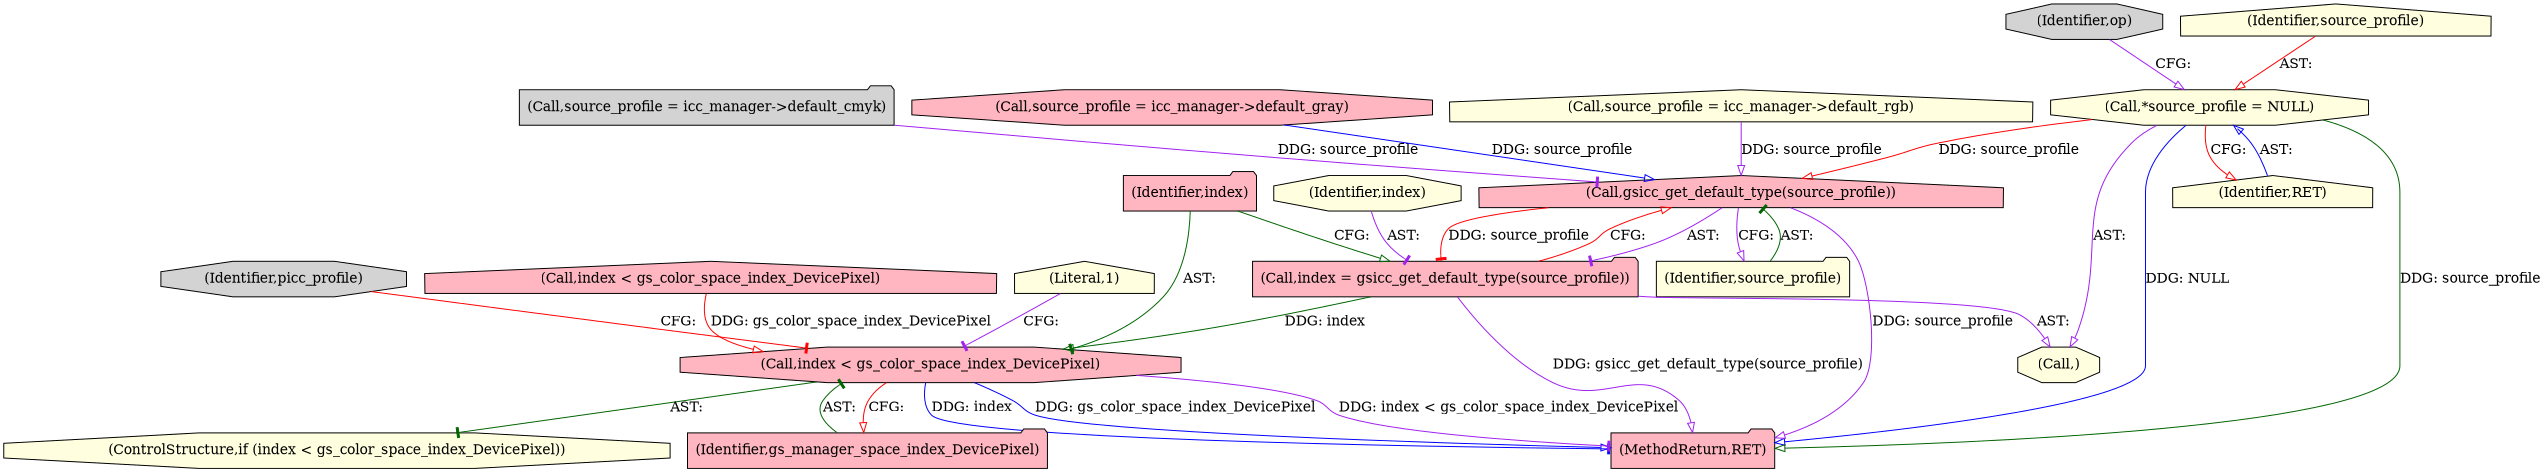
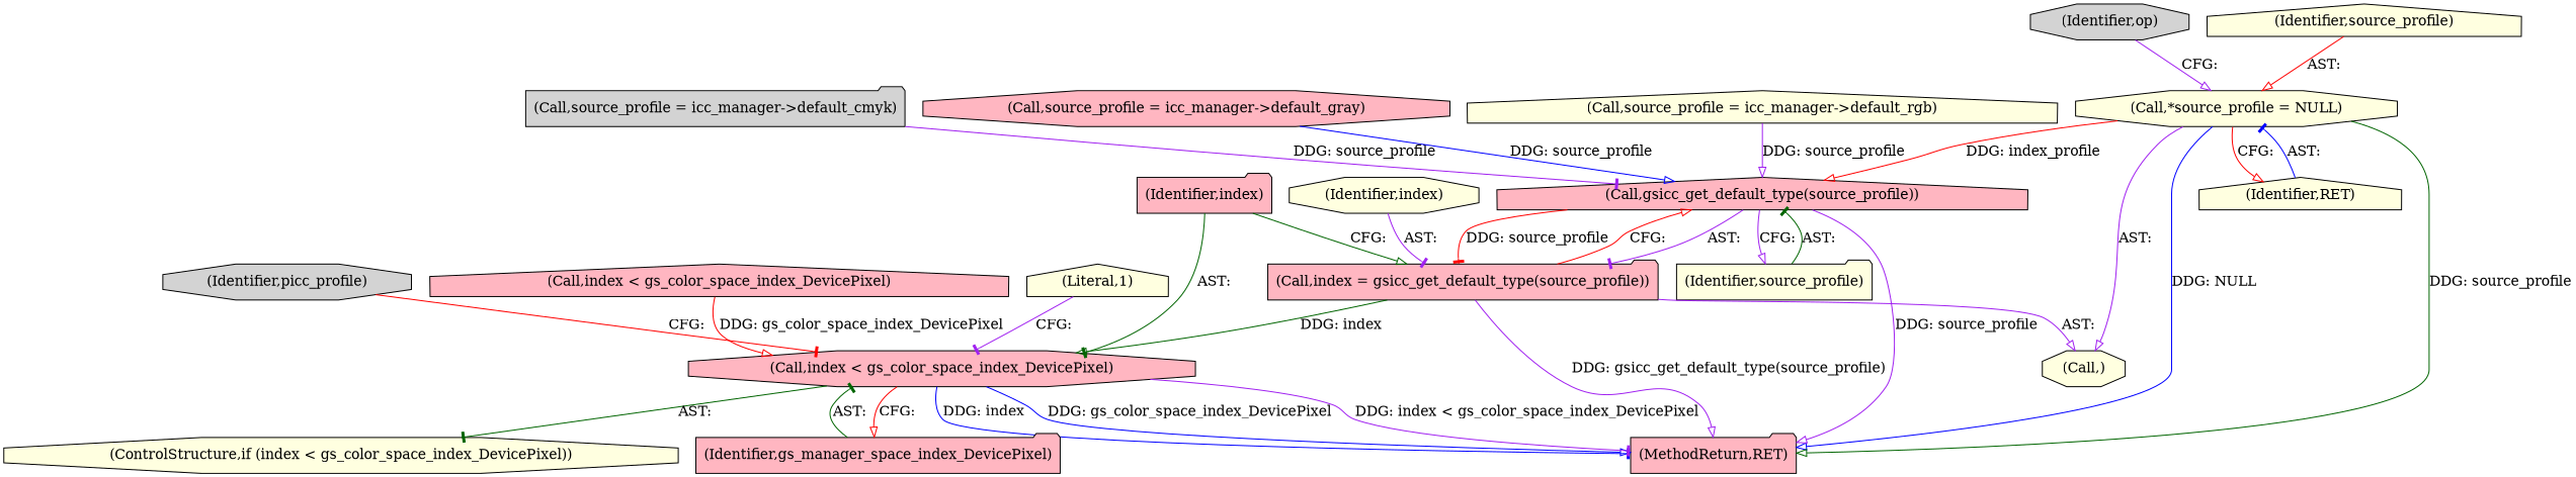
  digraph {
    node [fillcolor=lightyellow shape=octagon style=filled]
    edge [arrowhead=onormal color=purple]
    n1 [label="(Call,*source_profile = NULL)"]
    n2 [fillcolor=lightpink label="(Call,gsicc_get_default_type(source_profile))" shape=house]
    n3 [label="(Identifier,RET)" shape=house]
    n4 [label="(Call,)"]
    n5 [fillcolor=lightpink label="(MethodReturn,RET)" shape=folder]
    n6 [fillcolor=lightpink label="(Call,index = gsicc_get_default_type(source_profile))" shape=folder]
    n7 [label="(Identifier,source_profile)" shape=folder]
    n8 [fillcolor=lightpink label="(Call,index < gs_color_space_index_DevicePixel)"]
    n9 [label="(ControlStructure,if (index < gs_color_space_index_DevicePixel))"]
    n10 [fillcolor=lightpink label="(Identifier,gs_manager_space_index_DevicePixel)" shape=folder]
    n11 [label="(Literal,1)" shape=house]
    n12 [fillcolor=lightgrey label="(Identifier,op)"]
    n13 [label="(Call,source_profile = icc_manager->default_rgb)" shape=house]
    n14 [label="(Identifier,source_profile)" shape=house]
    n15 [fillcolor=lightgrey label="(Call,source_profile = icc_manager->default_cmyk)" shape=folder]
    n16 [fillcolor=lightpink label="(Identifier,index)" shape=folder]
    n17 [fillcolor=lightgrey label="(Identifier,picc_profile)"]
    n18 [fillcolor=lightpink label="(Call,index < gs_color_space_index_DevicePixel)" shape=house]
    n19 [fillcolor=lightpink label="(Call,source_profile = icc_manager->default_gray)"]
    n20 [label="(Identifier,index)"]
-   n1 -> n2 [color=red label="DDG: source_profile"]
+   n1 -> n2 [color=red label="DDG: index_profile"]
    n1 -> n3 [color=red label="CFG: "]
    n1 -> n4 [label="AST: "]
    n1 -> n5 [color=blue label="DDG: NULL"]
    n1 -> n5 [color=darkgreen label="DDG: source_profile"]
    n2 -> n5 [label="DDG: source_profile"]
    n2 -> n6 [arrowhead=tee label="AST: "]
    n2 -> n6 [arrowhead=tee color=red label="DDG: source_profile"]
    n2 -> n7 [label="CFG: "]
-   n3 -> n1 [color=blue label="AST: "]
+   n3 -> n1 [arrowhead=tee color=blue label="AST: "]
    n6 -> n2 [color=red label="CFG: "]
    n6 -> n4 [label="AST: "]
    n6 -> n5 [label="DDG: gsicc_get_default_type(source_profile)"]
    n6 -> n8 [color=darkgreen label="DDG: index"]
    n7 -> n2 [arrowhead=tee color=darkgreen label="AST: "]
    n8 -> n5 [arrowhead=tee color=blue label="DDG: index"]
    n8 -> n5 [color=blue label="DDG: gs_color_space_index_DevicePixel"]
    n8 -> n5 [arrowhead=tee label="DDG: index < gs_color_space_index_DevicePixel"]
    n8 -> n9 [arrowhead=tee color=darkgreen label="AST: "]
    n8 -> n10 [color=red label="CFG: "]
    n10 -> n8 [arrowhead=tee color=darkgreen label="AST: "]
    n11 -> n8 [arrowhead=tee label="CFG: "]
    n12 -> n1 [label="CFG: "]
    n13 -> n2 [label="DDG: source_profile"]
    n14 -> n1 [color=red label="AST: "]
    n15 -> n2 [arrowhead=tee label="DDG: source_profile"]
    n16 -> n6 [color=darkgreen label="CFG: "]
    n16 -> n8 [arrowhead=tee color=darkgreen label="AST: "]
    n17 -> n8 [arrowhead=tee color=red label="CFG: "]
    n18 -> n8 [color=red label="DDG: gs_color_space_index_DevicePixel"]
    n19 -> n2 [color=blue label="DDG: source_profile"]
    n20 -> n6 [arrowhead=tee label="AST: "]
  }
